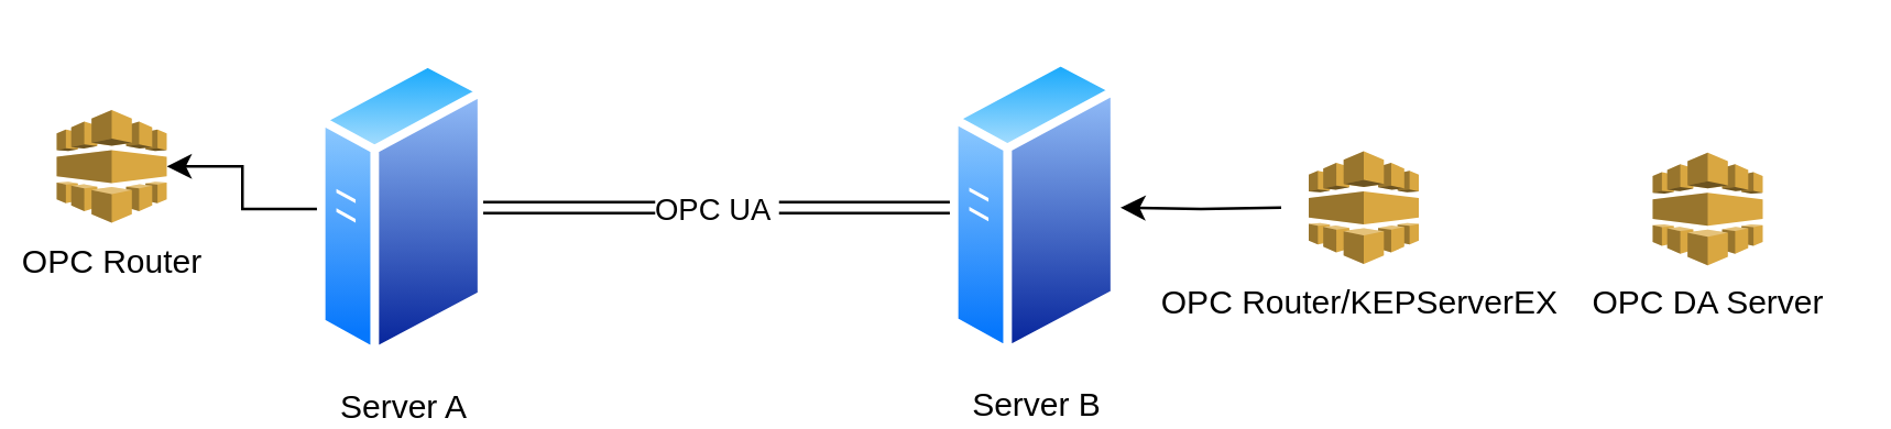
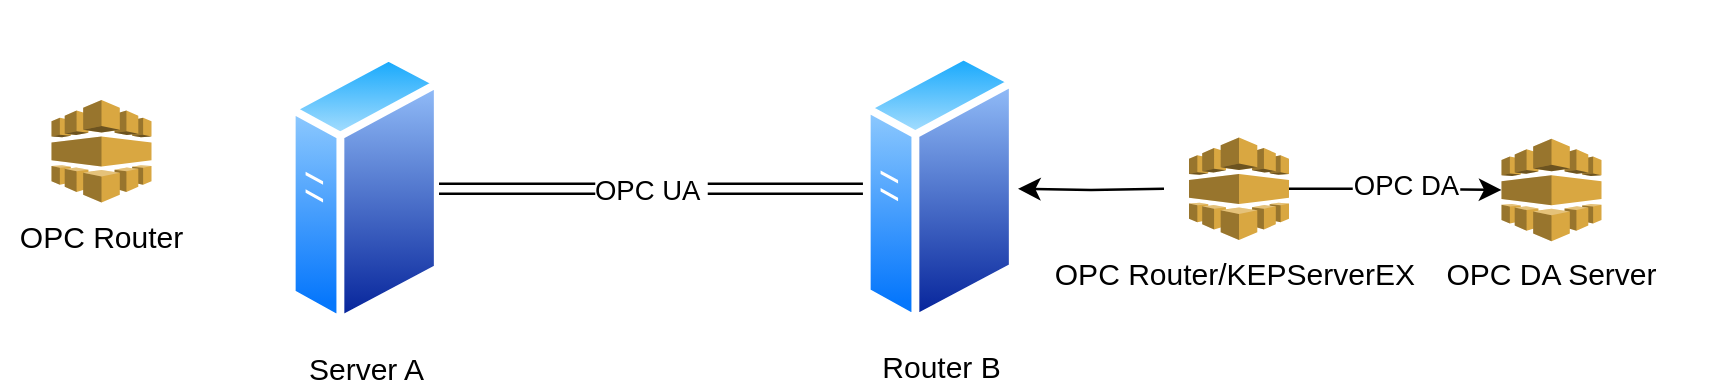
  <mxCell id="0" />
  <mxCell id="1" parent="0" />
- <mxCell id="2" style="edgeStyle=orthogonalEdgeStyle;rounded=0;orthogonalLoop=1;jettySize=auto;html=1;exitX=0;exitY=0.5;exitDx=0;exitDy=0;" edge="1" parent="1" source="3" target="9"><mxGeometry relative="1" as="geometry" /></mxCell>
  <mxCell id="3" value="Server A" style="image;aspect=fixed;perimeter=ellipsePerimeter;html=1;align=center;shadow=0;dashed=0;spacingTop=3;image=img/lib/active_directory/generic_server.svg;" vertex="1" parent="1"><mxGeometry x="115" y="20.5" width="61.6" height="110" as="geometry" /></mxCell>
  <mxCell id="4" value="" style="shape=link;html=1;rounded=0;" edge="1" parent="1"><mxGeometry width="100" relative="1" as="geometry"><mxPoint x="175" y="75" as="sourcePoint" /><mxPoint x="345" y="75" as="targetPoint" /></mxGeometry></mxCell>
  <mxCell id="5" value="OPC UA&amp;nbsp;" style="edgeLabel;html=1;align=center;verticalAlign=middle;resizable=0;points=[];" vertex="1" connectable="0" parent="4"><mxGeometry x="-0.139" y="-3" relative="1" as="geometry"><mxPoint x="11" y="-3" as="offset" /></mxGeometry></mxCell>
  <mxCell id="6" style="edgeStyle=orthogonalEdgeStyle;rounded=0;orthogonalLoop=1;jettySize=auto;html=1;exitX=0;exitY=0.5;exitDx=0;exitDy=0;" edge="1" parent="1" target="7"><mxGeometry relative="1" as="geometry"><mxPoint x="465" y="75" as="sourcePoint" /></mxGeometry></mxCell>
- <mxCell id="7" value="Server B" style="image;aspect=fixed;perimeter=ellipsePerimeter;html=1;align=center;shadow=0;dashed=0;spacingTop=3;image=img/lib/active_directory/generic_server.svg;" vertex="1" parent="1"><mxGeometry x="345" y="20" width="61.6" height="110" as="geometry" /></mxCell>
+ <mxCell id="7" value="Router B" style="image;aspect=fixed;perimeter=ellipsePerimeter;html=1;align=center;shadow=0;dashed=0;spacingTop=3;image=img/lib/active_directory/generic_server.svg;" vertex="1" parent="1"><mxGeometry x="345" y="20" width="61.6" height="110" as="geometry" /></mxCell>
  <mxCell id="8" value="" style="group;movable=0;resizable=0;rotatable=0;deletable=0;editable=0;locked=1;connectable=0;" vertex="1" connectable="0" parent="1"><mxGeometry x="465" y="35" width="200" height="80" as="geometry" /></mxCell>
  <mxCell id="9" value="OPC Router" style="outlineConnect=0;dashed=0;verticalLabelPosition=bottom;verticalAlign=top;align=center;html=1;shape=mxgraph.aws3.elastic_transcoder;fillColor=#D9A741;gradientColor=none;" vertex="1" parent="1"><mxGeometry x="20" y="39.5" width="40" height="41" as="geometry" /></mxCell>
+ <mxCell id="10" style="edgeStyle=orthogonalEdgeStyle;rounded=0;orthogonalLoop=1;jettySize=auto;html=1;exitX=1;exitY=0.5;exitDx=0;exitDy=0;exitPerimeter=0;" edge="1" parent="1" source="12" target="13"><mxGeometry relative="1" as="geometry" /></mxCell>
+ <mxCell id="11" value="OPC DA" style="edgeLabel;html=1;align=center;verticalAlign=middle;resizable=0;points=[];" vertex="1" connectable="0" parent="10"><mxGeometry x="0.072" y="3" relative="1" as="geometry"><mxPoint x="1" y="1" as="offset" /></mxGeometry></mxCell>
  <mxCell id="12" value="OPC Router/KEPServerEX&amp;nbsp;" style="outlineConnect=0;dashed=0;verticalLabelPosition=bottom;verticalAlign=top;align=center;html=1;shape=mxgraph.aws3.elastic_transcoder;fillColor=#D9A741;gradientColor=none;" vertex="1" parent="1"><mxGeometry x="475" y="54.5" width="40" height="41" as="geometry" /></mxCell>
  <mxCell id="13" value="OPC DA Server" style="outlineConnect=0;dashed=0;verticalLabelPosition=bottom;verticalAlign=top;align=center;html=1;shape=mxgraph.aws3.elastic_transcoder;fillColor=#D9A741;gradientColor=none;" vertex="1" parent="1"><mxGeometry x="600" y="55" width="40" height="41" as="geometry" /></mxCell>
